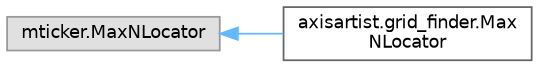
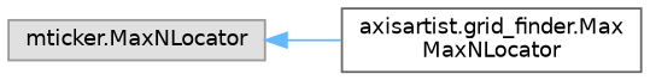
  digraph {
    rankdir=LR
    node [fontname=Helvetica fontsize=10 shape=box style=filled]
    n1 [color=grey60 fillcolor="#E0E0E0" height=0.2 label="mticker.MaxNLocator" width=0.4]
-   n2 [color=grey40 fillcolor=white height=0.2 label="axisartist.grid_finder.Max\lNLocator" width=0.4]
+   n2 [color=grey40 fillcolor=white height=0.2 label="axisartist.grid_finder.Max\lMaxNLocator" width=0.4]
    n1 -> n2 [color=steelblue1 dir=back fontname=Helvetica fontsize=10 labelfontname=Helvetica labelfontsize=10 style=solid]
  }
